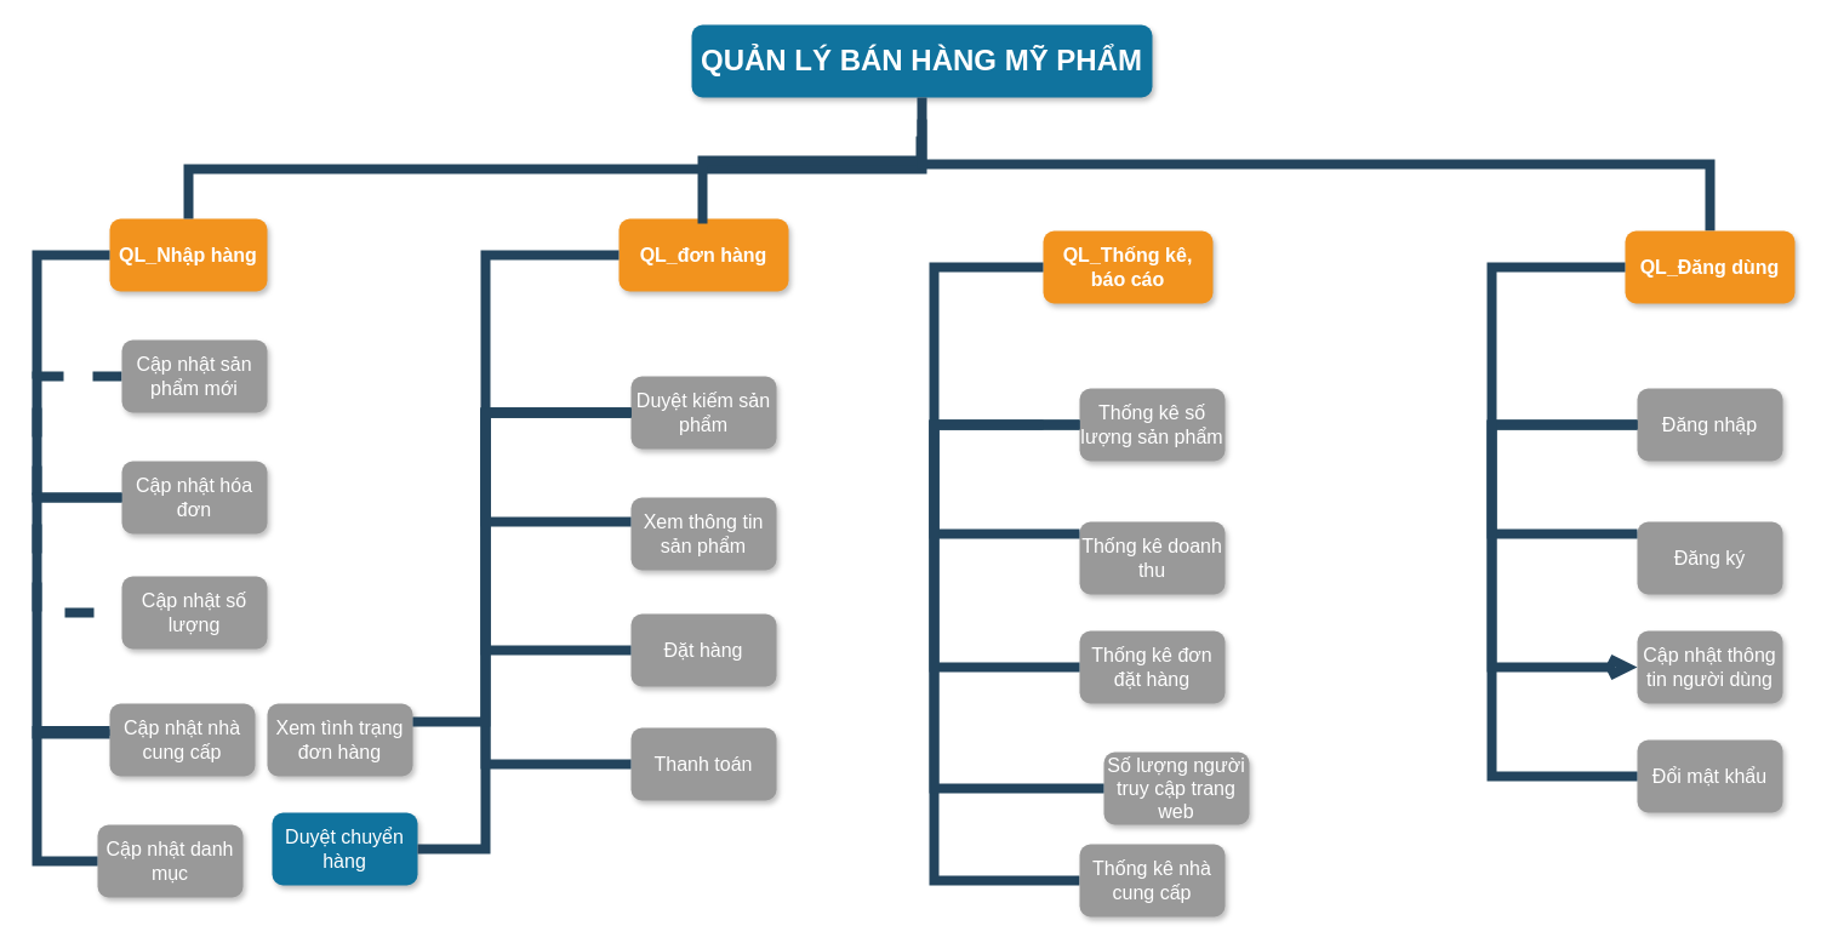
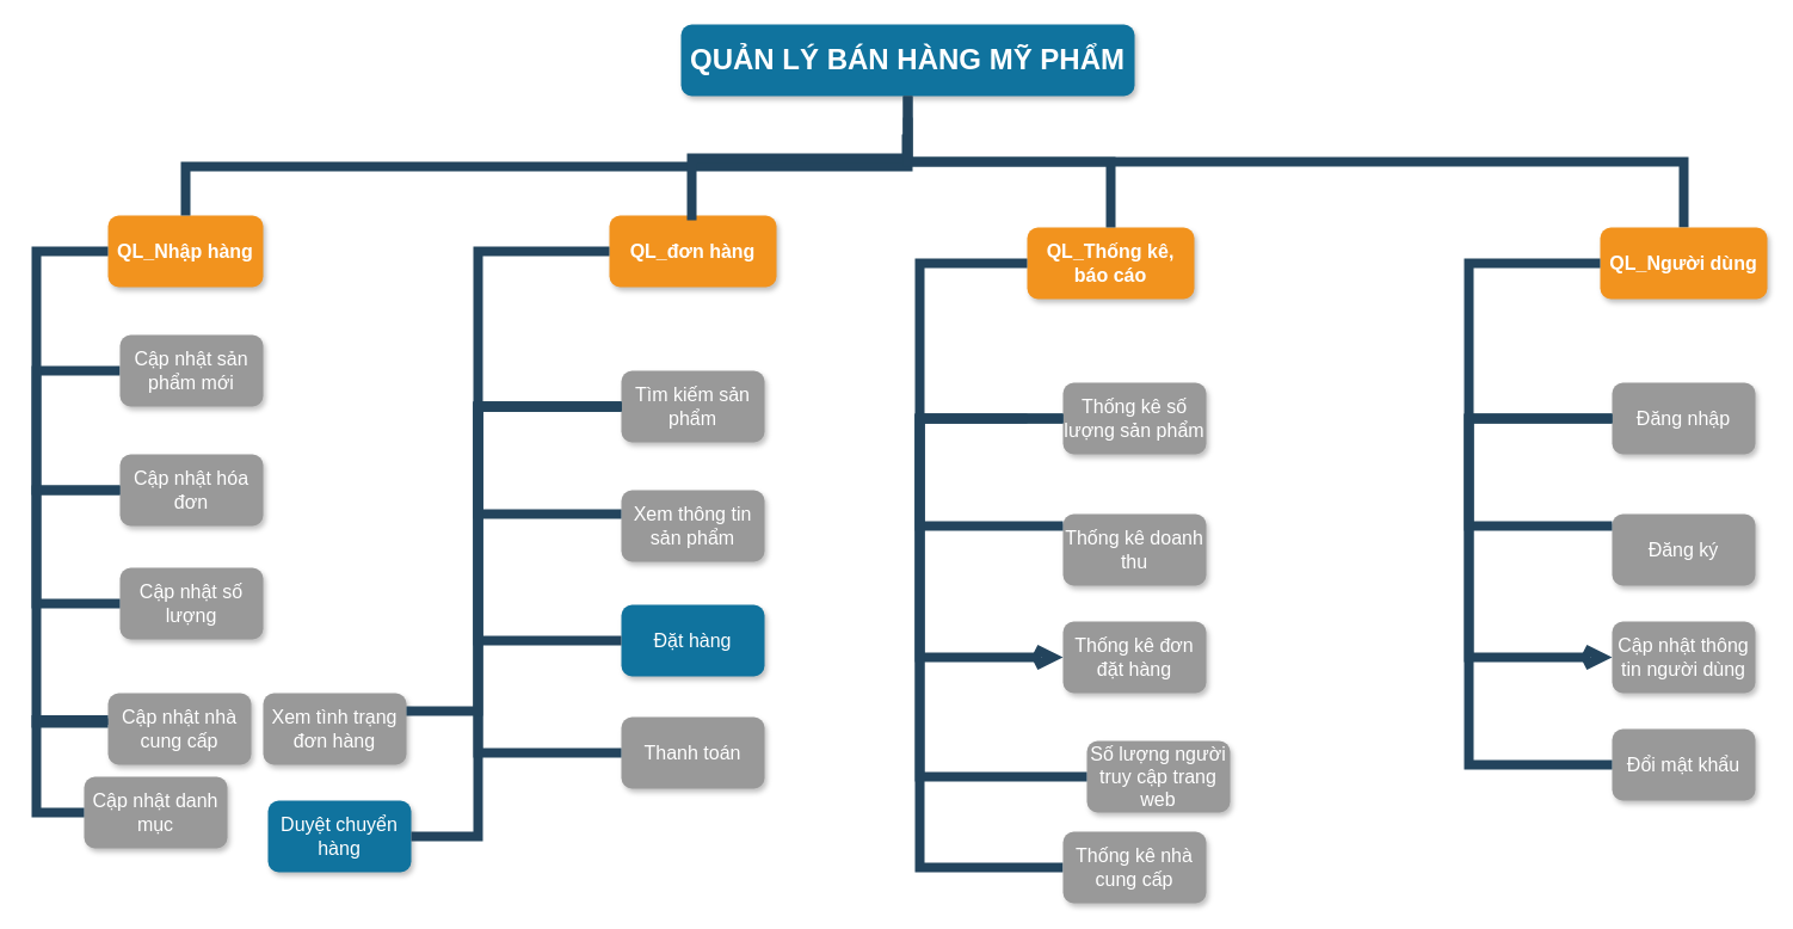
  <mxCell id="0" />
  <mxCell id="1" parent="0" />
  <mxCell id="2" value="QUẢN LÝ BÁN HÀNG MỸ PHẨM" style="whiteSpace=wrap;rounded=1;shadow=1;fillColor=#10739E;strokeColor=none;fontColor=#FFFFFF;fontStyle=1;fontSize=24" parent="1" vertex="1"><mxGeometry x="570" y="20" width="380" height="60" as="geometry" /></mxCell>
  <mxCell id="3" value="QL_Nhập hàng" style="whiteSpace=wrap;rounded=1;fillColor=#F2931E;strokeColor=none;shadow=1;fontColor=#FFFFFF;fontStyle=1;fontSize=16;" parent="1" vertex="1"><mxGeometry x="90" y="180" width="130" height="60" as="geometry" /></mxCell>
  <mxCell id="4" value="QL_đơn hàng" style="whiteSpace=wrap;rounded=1;fillColor=#F2931E;strokeColor=none;shadow=1;fontColor=#FFFFFF;fontStyle=1;fontSize=16;fontFamily=Helvetica;" parent="1" vertex="1"><mxGeometry x="510" y="180" width="140" height="60" as="geometry" /></mxCell>
  <mxCell id="5" value="QL_Thống kê, báo cáo" style="whiteSpace=wrap;rounded=1;fillColor=#F2931E;strokeColor=none;shadow=1;fontColor=#FFFFFF;fontStyle=1;fontSize=16;" parent="1" vertex="1"><mxGeometry x="860" y="190" width="140" height="60" as="geometry" /></mxCell>
  <mxCell id="6" value="Cập nhật hóa đơn" style="whiteSpace=wrap;rounded=1;fillColor=#999999;strokeColor=none;shadow=1;fontColor=#FFFFFF;fontStyle=0;fontSize=16;" parent="1" vertex="1"><mxGeometry x="100" y="380" width="120" height="60" as="geometry" /></mxCell>
  <mxCell id="7" value="Cập nhật số lượng" style="whiteSpace=wrap;rounded=1;fillColor=#999999;strokeColor=none;shadow=1;fontColor=#FFFFFF;fontStyle=0;fontSize=16;" parent="1" vertex="1"><mxGeometry x="100" y="475" width="120" height="60" as="geometry" /></mxCell>
- <mxCell id="8" value="Duyệt kiếm sản phẩm" style="whiteSpace=wrap;rounded=1;fillColor=#999999;strokeColor=none;shadow=1;fontColor=#FFFFFF;fontStyle=0;fontSize=16;" parent="1" vertex="1"><mxGeometry x="520" y="310" width="120" height="60" as="geometry" /></mxCell>
+ <mxCell id="8" value="Tìm kiếm sản phẩm" style="whiteSpace=wrap;rounded=1;fillColor=#999999;strokeColor=none;shadow=1;fontColor=#FFFFFF;fontStyle=0;fontSize=16;" parent="1" vertex="1"><mxGeometry x="520" y="310" width="120" height="60" as="geometry" /></mxCell>
  <mxCell id="9" value="Xem thông tin sản phẩm" style="whiteSpace=wrap;rounded=1;fillColor=#999999;strokeColor=none;shadow=1;fontColor=#FFFFFF;fontStyle=0;fontSize=16;" parent="1" vertex="1"><mxGeometry x="520" y="410" width="120" height="60" as="geometry" /></mxCell>
- <mxCell id="10" value="Đặt hàng" style="whiteSpace=wrap;rounded=1;fillColor=#999999;strokeColor=none;shadow=1;fontColor=#FFFFFF;fontStyle=0;fontSize=16;" parent="1" vertex="1"><mxGeometry x="520" y="506" width="120" height="60" as="geometry" /></mxCell>
+ <mxCell id="10" value="Đặt hàng" style="whiteSpace=wrap;rounded=1;fillColor=#10739e;strokeColor=none;shadow=1;fontColor=#FFFFFF;fontStyle=0;fontSize=16;" parent="1" vertex="1"><mxGeometry x="520" y="506" width="120" height="60" as="geometry" /></mxCell>
  <mxCell id="11" value="Thanh toán" style="whiteSpace=wrap;rounded=1;fillColor=#999999;strokeColor=none;shadow=1;fontColor=#FFFFFF;fontStyle=0;fontSize=16;" parent="1" vertex="1"><mxGeometry x="520" y="600" width="120" height="60" as="geometry" /></mxCell>
  <mxCell id="12" value="Duyệt chuyển hàng" style="whiteSpace=wrap;rounded=1;fillColor=#10739e;strokeColor=none;shadow=1;fontColor=#FFFFFF;fontStyle=0;fontSize=16;" parent="1" vertex="1"><mxGeometry x="224" y="670" width="120" height="60" as="geometry" /></mxCell>
- <mxCell id="13" value="" style="edgeStyle=elbowEdgeStyle;elbow=horizontal;rounded=0;fontColor=#000000;endArrow=none;endFill=0;strokeWidth=8;strokeColor=#23445D;startArrow=none;entryX=0;entryY=0.5;entryDx=0;entryDy=0;dashed=1;" parent="1" source="34" target="7" edge="1"><mxGeometry width="100" height="100" relative="1" as="geometry"><mxPoint x="150" y="340" as="sourcePoint" /><mxPoint x="90" y="510" as="targetPoint" /><Array as="points"><mxPoint x="30" y="390" /><mxPoint x="30" y="410" /></Array></mxGeometry></mxCell>
+ <mxCell id="13" value="" style="edgeStyle=elbowEdgeStyle;elbow=horizontal;rounded=0;fontColor=#000000;endArrow=none;endFill=0;strokeWidth=8;strokeColor=#23445D;startArrow=none;entryX=0;entryY=0.5;entryDx=0;entryDy=0;" parent="1" source="34" target="7" edge="1"><mxGeometry width="100" height="100" relative="1" as="geometry"><mxPoint x="150" y="340" as="sourcePoint" /><mxPoint x="90" y="510" as="targetPoint" /><Array as="points"><mxPoint x="30" y="390" /><mxPoint x="30" y="410" /></Array></mxGeometry></mxCell>
  <mxCell id="14" value="" style="edgeStyle=elbowEdgeStyle;elbow=horizontal;rounded=0;fontColor=#000000;endArrow=none;endFill=0;strokeWidth=8;strokeColor=#23445D;exitX=0;exitY=0.5;exitDx=0;exitDy=0;entryX=0;entryY=0.5;entryDx=0;entryDy=0;" parent="1" source="3" target="6" edge="1"><mxGeometry width="100" height="100" relative="1" as="geometry"><mxPoint x="150" y="340" as="sourcePoint" /><mxPoint x="100" y="500" as="targetPoint" /><Array as="points"><mxPoint x="30" y="510" /></Array></mxGeometry></mxCell>
  <mxCell id="15" value="" style="edgeStyle=elbowEdgeStyle;elbow=horizontal;rounded=0;fontColor=#000000;endArrow=none;endFill=0;strokeWidth=8;strokeColor=#23445D;" parent="1" target="8" edge="1"><mxGeometry width="100" height="100" relative="1" as="geometry"><mxPoint x="520" y="340" as="sourcePoint" /><mxPoint x="410" y="440" as="targetPoint" /><Array as="points"><mxPoint x="400" y="390" /></Array></mxGeometry></mxCell>
  <mxCell id="16" value="" style="edgeStyle=elbowEdgeStyle;elbow=horizontal;rounded=0;fontColor=#000000;endArrow=none;endFill=0;strokeWidth=8;strokeColor=#23445D;" parent="1" target="9" edge="1"><mxGeometry width="100" height="100" relative="1" as="geometry"><mxPoint x="520" y="340" as="sourcePoint" /><mxPoint x="410" y="520" as="targetPoint" /><Array as="points"><mxPoint x="400" y="430" /></Array></mxGeometry></mxCell>
  <mxCell id="17" value="" style="edgeStyle=elbowEdgeStyle;elbow=horizontal;rounded=0;fontColor=#000000;endArrow=none;endFill=0;strokeWidth=8;strokeColor=#23445D;" parent="1" target="12" edge="1"><mxGeometry width="100" height="100" relative="1" as="geometry"><mxPoint x="520" y="340" as="sourcePoint" /><mxPoint x="410" y="760" as="targetPoint" /><Array as="points"><mxPoint x="400" y="560" /></Array></mxGeometry></mxCell>
  <mxCell id="18" value="" style="edgeStyle=elbowEdgeStyle;elbow=horizontal;rounded=0;fontColor=#000000;endArrow=none;endFill=0;strokeWidth=8;strokeColor=#23445D;" parent="1" target="11" edge="1"><mxGeometry width="100" height="100" relative="1" as="geometry"><mxPoint x="520" y="340" as="sourcePoint" /><mxPoint x="410" y="680" as="targetPoint" /><Array as="points"><mxPoint x="400" y="510" /></Array></mxGeometry></mxCell>
  <mxCell id="19" value="" style="edgeStyle=elbowEdgeStyle;elbow=horizontal;rounded=0;fontColor=#000000;endArrow=none;endFill=0;strokeWidth=8;strokeColor=#23445D;exitX=0;exitY=0.5;exitDx=0;exitDy=0;" parent="1" source="4" target="10" edge="1"><mxGeometry width="100" height="100" relative="1" as="geometry"><mxPoint x="520" y="340" as="sourcePoint" /><mxPoint x="410" y="600" as="targetPoint" /><Array as="points"><mxPoint x="400" y="480" /></Array></mxGeometry></mxCell>
  <mxCell id="20" value="Thống kê số lượng sản phẩm" style="whiteSpace=wrap;rounded=1;fillColor=#999999;strokeColor=none;shadow=1;fontColor=#FFFFFF;fontStyle=0;fontSize=16;" parent="1" vertex="1"><mxGeometry x="890" y="320" width="120" height="60" as="geometry" /></mxCell>
  <mxCell id="21" value="Thống kê doanh thu" style="whiteSpace=wrap;rounded=1;fillColor=#999999;strokeColor=none;shadow=1;fontColor=#FFFFFF;fontStyle=0;fontSize=16;" parent="1" vertex="1"><mxGeometry x="890" y="430" width="120" height="60" as="geometry" /></mxCell>
  <mxCell id="22" value="Thống kê đơn đặt hàng" style="whiteSpace=wrap;rounded=1;fillColor=#999999;strokeColor=none;shadow=1;fontColor=#FFFFFF;fontStyle=0;fontSize=16;" parent="1" vertex="1"><mxGeometry x="890" y="520" width="120" height="60" as="geometry" /></mxCell>
  <mxCell id="23" value="Số lượng người truy cập trang web" style="whiteSpace=wrap;rounded=1;fillColor=#999999;strokeColor=none;shadow=1;fontColor=#FFFFFF;fontStyle=0;fontSize=16;" parent="1" vertex="1"><mxGeometry x="910" y="620" width="120" height="60" as="geometry" /></mxCell>
  <mxCell id="24" value="" style="edgeStyle=elbowEdgeStyle;elbow=horizontal;rounded=0;fontColor=#000000;endArrow=none;endFill=0;strokeWidth=8;strokeColor=#23445D;" parent="1" target="20" edge="1"><mxGeometry width="100" height="100" relative="1" as="geometry"><mxPoint x="890" y="350" as="sourcePoint" /><mxPoint x="780" y="450" as="targetPoint" /><Array as="points"><mxPoint x="770" y="400" /></Array></mxGeometry></mxCell>
  <mxCell id="25" value="" style="edgeStyle=elbowEdgeStyle;elbow=horizontal;rounded=0;fontColor=#000000;endArrow=none;endFill=0;strokeWidth=8;strokeColor=#23445D;" parent="1" target="21" edge="1"><mxGeometry width="100" height="100" relative="1" as="geometry"><mxPoint x="890" y="350" as="sourcePoint" /><mxPoint x="780" y="530" as="targetPoint" /><Array as="points"><mxPoint x="770" y="440" /></Array></mxGeometry></mxCell>
  <mxCell id="26" value="" style="edgeStyle=elbowEdgeStyle;elbow=horizontal;rounded=0;fontColor=#000000;endArrow=none;endFill=0;strokeWidth=8;strokeColor=#23445D;entryX=0;entryY=0.5;entryDx=0;entryDy=0;" parent="1" target="47" edge="1"><mxGeometry width="100" height="100" relative="1" as="geometry"><mxPoint x="890" y="350" as="sourcePoint" /><mxPoint x="880" y="720" as="targetPoint" /><Array as="points"><mxPoint x="770" y="520" /></Array></mxGeometry></mxCell>
- <mxCell id="27" value="" style="edgeStyle=elbowEdgeStyle;elbow=horizontal;rounded=0;fontColor=#000000;endArrow=none;endFill=0;strokeWidth=8;strokeColor=#23445D;exitX=0;exitY=0.5;exitDx=0;exitDy=0;" parent="1" source="5" target="22" edge="1"><mxGeometry width="100" height="100" relative="1" as="geometry"><mxPoint x="890" y="350" as="sourcePoint" /><mxPoint x="780" y="610" as="targetPoint" /><Array as="points"><mxPoint x="770" y="490" /></Array></mxGeometry></mxCell>
+ <mxCell id="27" value="" style="edgeStyle=elbowEdgeStyle;elbow=horizontal;rounded=0;fontColor=#000000;endArrow=open;endFill=0;strokeWidth=8;strokeColor=#23445D;exitX=0;exitY=0.5;exitDx=0;exitDy=0;" parent="1" source="5" target="22" edge="1"><mxGeometry width="100" height="100" relative="1" as="geometry"><mxPoint x="890" y="350" as="sourcePoint" /><mxPoint x="780" y="610" as="targetPoint" /><Array as="points"><mxPoint x="770" y="490" /></Array></mxGeometry></mxCell>
  <mxCell id="28" value="" style="edgeStyle=elbowEdgeStyle;elbow=vertical;rounded=0;fontColor=#000000;endArrow=none;endFill=0;strokeWidth=8;strokeColor=#23445D;entryX=0.5;entryY=0;entryDx=0;entryDy=0;" parent="1" target="3" edge="1"><mxGeometry width="100" height="100" relative="1" as="geometry"><mxPoint x="760" y="98" as="sourcePoint" /><mxPoint x="155" y="170" as="targetPoint" /></mxGeometry></mxCell>
  <mxCell id="29" value="" style="edgeStyle=elbowEdgeStyle;elbow=vertical;rounded=0;fontColor=#000000;endArrow=none;endFill=0;strokeWidth=8;strokeColor=#23445D;" parent="1" edge="1"><mxGeometry width="100" height="100" relative="1" as="geometry"><mxPoint x="759" y="112" as="sourcePoint" /><mxPoint x="579" y="184" as="targetPoint" /><Array as="points"><mxPoint x="669" y="132" /></Array></mxGeometry></mxCell>
+ <mxCell id="30" value="" style="edgeStyle=elbowEdgeStyle;elbow=vertical;rounded=0;fontColor=#000000;endArrow=none;endFill=0;strokeWidth=8;strokeColor=#23445D;" parent="1" source="2" target="5" edge="1"><mxGeometry width="100" height="100" relative="1" as="geometry"><mxPoint x="540" y="170" as="sourcePoint" /><mxPoint x="640" y="70" as="targetPoint" /></mxGeometry></mxCell>
  <mxCell id="31" value="" style="edgeStyle=elbowEdgeStyle;elbow=vertical;rounded=0;fontColor=#000000;endArrow=none;endFill=0;strokeWidth=8;strokeColor=#23445D;" parent="1" source="2" target="36" edge="1"><mxGeometry width="100" height="100" relative="1" as="geometry"><mxPoint x="560" y="190" as="sourcePoint" /><mxPoint x="1420" y="180" as="targetPoint" /></mxGeometry></mxCell>
  <mxCell id="32" value="Xem tình trạng đơn hàng" style="whiteSpace=wrap;rounded=1;fillColor=#999999;strokeColor=none;shadow=1;fontColor=#FFFFFF;fontStyle=0;fontSize=16;" parent="1" vertex="1"><mxGeometry x="220" y="580" width="120" height="60" as="geometry" /></mxCell>
  <mxCell id="33" value="" style="edgeStyle=elbowEdgeStyle;elbow=horizontal;rounded=0;fontColor=#000000;endArrow=none;endFill=0;strokeWidth=8;strokeColor=#23445D;entryX=1;entryY=0.25;entryDx=0;entryDy=0;" parent="1" target="32" edge="1"><mxGeometry width="100" height="100" relative="1" as="geometry"><mxPoint x="520" y="340" as="sourcePoint" /><mxPoint x="310" y="700" as="targetPoint" /><Array as="points"><mxPoint x="400" y="620" /><mxPoint x="400" y="560" /></Array></mxGeometry></mxCell>
  <mxCell id="34" value="Cập nhật sản phẩm mới" style="whiteSpace=wrap;rounded=1;fillColor=#999999;strokeColor=none;shadow=1;fontColor=#FFFFFF;fontStyle=0;fontSize=16;" parent="1" vertex="1"><mxGeometry x="100" y="280" width="120" height="60" as="geometry" /></mxCell>
  <mxCell id="35" value="" style="edgeStyle=elbowEdgeStyle;elbow=horizontal;rounded=0;fontColor=#000000;endArrow=none;endFill=0;strokeWidth=8;strokeColor=#23445D;" parent="1" target="34" edge="1"><mxGeometry width="100" height="100" relative="1" as="geometry"><mxPoint x="150" y="340" as="sourcePoint" /><mxPoint x="150" y="450" as="targetPoint" /><Array as="points" /></mxGeometry></mxCell>
- <mxCell id="36" value="QL_Đăng dùng" style="whiteSpace=wrap;rounded=1;fillColor=#F2931E;strokeColor=none;shadow=1;fontColor=#FFFFFF;fontStyle=1;fontSize=16;" parent="1" vertex="1"><mxGeometry x="1340" y="190" width="140" height="60" as="geometry" /></mxCell>
+ <mxCell id="36" value="QL_Người dùng" style="whiteSpace=wrap;rounded=1;fillColor=#F2931E;strokeColor=none;shadow=1;fontColor=#FFFFFF;fontStyle=1;fontSize=16;" parent="1" vertex="1"><mxGeometry x="1340" y="190" width="140" height="60" as="geometry" /></mxCell>
  <mxCell id="37" value="Đăng nhập" style="whiteSpace=wrap;rounded=1;fillColor=#999999;strokeColor=none;shadow=1;fontColor=#FFFFFF;fontStyle=0;fontSize=16;" parent="1" vertex="1"><mxGeometry x="1350" y="320" width="120" height="60" as="geometry" /></mxCell>
  <mxCell id="38" value="Đăng ký" style="whiteSpace=wrap;rounded=1;fillColor=#999999;strokeColor=none;shadow=1;fontColor=#FFFFFF;fontStyle=0;fontSize=16;" parent="1" vertex="1"><mxGeometry x="1350" y="430" width="120" height="60" as="geometry" /></mxCell>
  <mxCell id="39" value="Cập nhật thông tin người dùng" style="whiteSpace=wrap;rounded=1;fillColor=#999999;strokeColor=none;shadow=1;fontColor=#FFFFFF;fontStyle=0;fontSize=16;" parent="1" vertex="1"><mxGeometry x="1350" y="520" width="120" height="60" as="geometry" /></mxCell>
  <mxCell id="40" value="Đổi mật khẩu" style="whiteSpace=wrap;rounded=1;fillColor=#999999;strokeColor=none;shadow=1;fontColor=#FFFFFF;fontStyle=0;fontSize=16;" parent="1" vertex="1"><mxGeometry x="1350" y="610" width="120" height="60" as="geometry" /></mxCell>
  <mxCell id="41" value="" style="edgeStyle=elbowEdgeStyle;elbow=horizontal;rounded=0;fontColor=#000000;endArrow=none;endFill=0;strokeWidth=8;strokeColor=#23445D;" parent="1" target="37" edge="1"><mxGeometry width="100" height="100" relative="1" as="geometry"><mxPoint x="1350" y="350" as="sourcePoint" /><mxPoint x="1240" y="450" as="targetPoint" /><Array as="points"><mxPoint x="1230" y="400" /></Array></mxGeometry></mxCell>
  <mxCell id="42" value="" style="edgeStyle=elbowEdgeStyle;elbow=horizontal;rounded=0;fontColor=#000000;endArrow=none;endFill=0;strokeWidth=8;strokeColor=#23445D;" parent="1" target="38" edge="1"><mxGeometry width="100" height="100" relative="1" as="geometry"><mxPoint x="1350" y="350" as="sourcePoint" /><mxPoint x="1240" y="530" as="targetPoint" /><Array as="points"><mxPoint x="1230" y="440" /></Array></mxGeometry></mxCell>
  <mxCell id="43" value="" style="edgeStyle=elbowEdgeStyle;elbow=horizontal;rounded=0;fontColor=#000000;endArrow=none;endFill=0;strokeWidth=8;strokeColor=#23445D;" parent="1" target="40" edge="1"><mxGeometry width="100" height="100" relative="1" as="geometry"><mxPoint x="1350" y="350" as="sourcePoint" /><mxPoint x="1240" y="690" as="targetPoint" /><Array as="points"><mxPoint x="1230" y="520" /></Array></mxGeometry></mxCell>
  <mxCell id="44" value="" style="edgeStyle=elbowEdgeStyle;elbow=horizontal;rounded=0;fontColor=#000000;endArrow=open;endFill=0;strokeWidth=8;strokeColor=#23445D;exitX=0;exitY=0.5;exitDx=0;exitDy=0;" parent="1" source="36" target="39" edge="1"><mxGeometry width="100" height="100" relative="1" as="geometry"><mxPoint x="1350" y="350" as="sourcePoint" /><mxPoint x="1240" y="610" as="targetPoint" /><Array as="points"><mxPoint x="1230" y="490" /></Array></mxGeometry></mxCell>
  <mxCell id="45" value="Cập nhật nhà cung cấp" style="whiteSpace=wrap;rounded=1;fillColor=#999999;strokeColor=none;shadow=1;fontColor=#FFFFFF;fontStyle=0;fontSize=16;" parent="1" vertex="1"><mxGeometry x="90" y="580" width="120" height="60" as="geometry" /></mxCell>
  <mxCell id="46" value="" style="edgeStyle=elbowEdgeStyle;elbow=horizontal;rounded=0;fontColor=#000000;endArrow=none;endFill=0;strokeWidth=8;strokeColor=#23445D;startArrow=none;" parent="1" edge="1"><mxGeometry width="100" height="100" relative="1" as="geometry"><mxPoint x="100" y="410" as="sourcePoint" /><mxPoint x="90" y="605" as="targetPoint" /><Array as="points"><mxPoint x="30" y="490" /><mxPoint x="30" y="510" /></Array></mxGeometry></mxCell>
  <mxCell id="47" value="Thống kê nhà cung cấp" style="whiteSpace=wrap;rounded=1;fillColor=#999999;strokeColor=none;shadow=1;fontColor=#FFFFFF;fontStyle=0;fontSize=16;" parent="1" vertex="1"><mxGeometry x="890" y="696" width="120" height="60" as="geometry" /></mxCell>
  <mxCell id="48" value="" style="edgeStyle=elbowEdgeStyle;elbow=horizontal;rounded=0;fontColor=#000000;endArrow=none;endFill=0;strokeWidth=8;strokeColor=#23445D;exitX=0;exitY=0.5;exitDx=0;exitDy=0;entryX=0;entryY=0.5;entryDx=0;entryDy=0;" parent="1" target="23" edge="1"><mxGeometry width="100" height="100" relative="1" as="geometry"><mxPoint x="860" y="350" as="sourcePoint" /><mxPoint x="890" y="680" as="targetPoint" /><Array as="points"><mxPoint x="770" y="620" /></Array></mxGeometry></mxCell>
- <mxCell id="49" value="Cập nhật danh mục" style="whiteSpace=wrap;rounded=1;fillColor=#999999;strokeColor=none;shadow=1;fontColor=#FFFFFF;fontStyle=0;fontSize=16;" vertex="1" parent="1"><mxGeometry x="80" y="680" width="120" height="60" as="geometry" /></mxCell>
+ <mxCell id="49" value="Cập nhật danh mục" style="whiteSpace=wrap;rounded=1;fillColor=#999999;strokeColor=none;shadow=1;fontColor=#FFFFFF;fontStyle=0;fontSize=16;" vertex="1" parent="1"><mxGeometry x="70" y="650" width="120" height="60" as="geometry" /></mxCell>
  <mxCell id="50" value="" style="edgeStyle=elbowEdgeStyle;elbow=horizontal;rounded=0;fontColor=#000000;endArrow=none;endFill=0;strokeWidth=8;strokeColor=#23445D;startArrow=none;entryX=0;entryY=0.5;entryDx=0;entryDy=0;" edge="1" parent="1" target="49"><mxGeometry width="100" height="100" relative="1" as="geometry"><mxPoint x="90" y="602.5" as="sourcePoint" /><mxPoint x="80" y="797.5" as="targetPoint" /><Array as="points"><mxPoint x="30" y="660" /><mxPoint x="20" y="702.5" /></Array></mxGeometry></mxCell>
